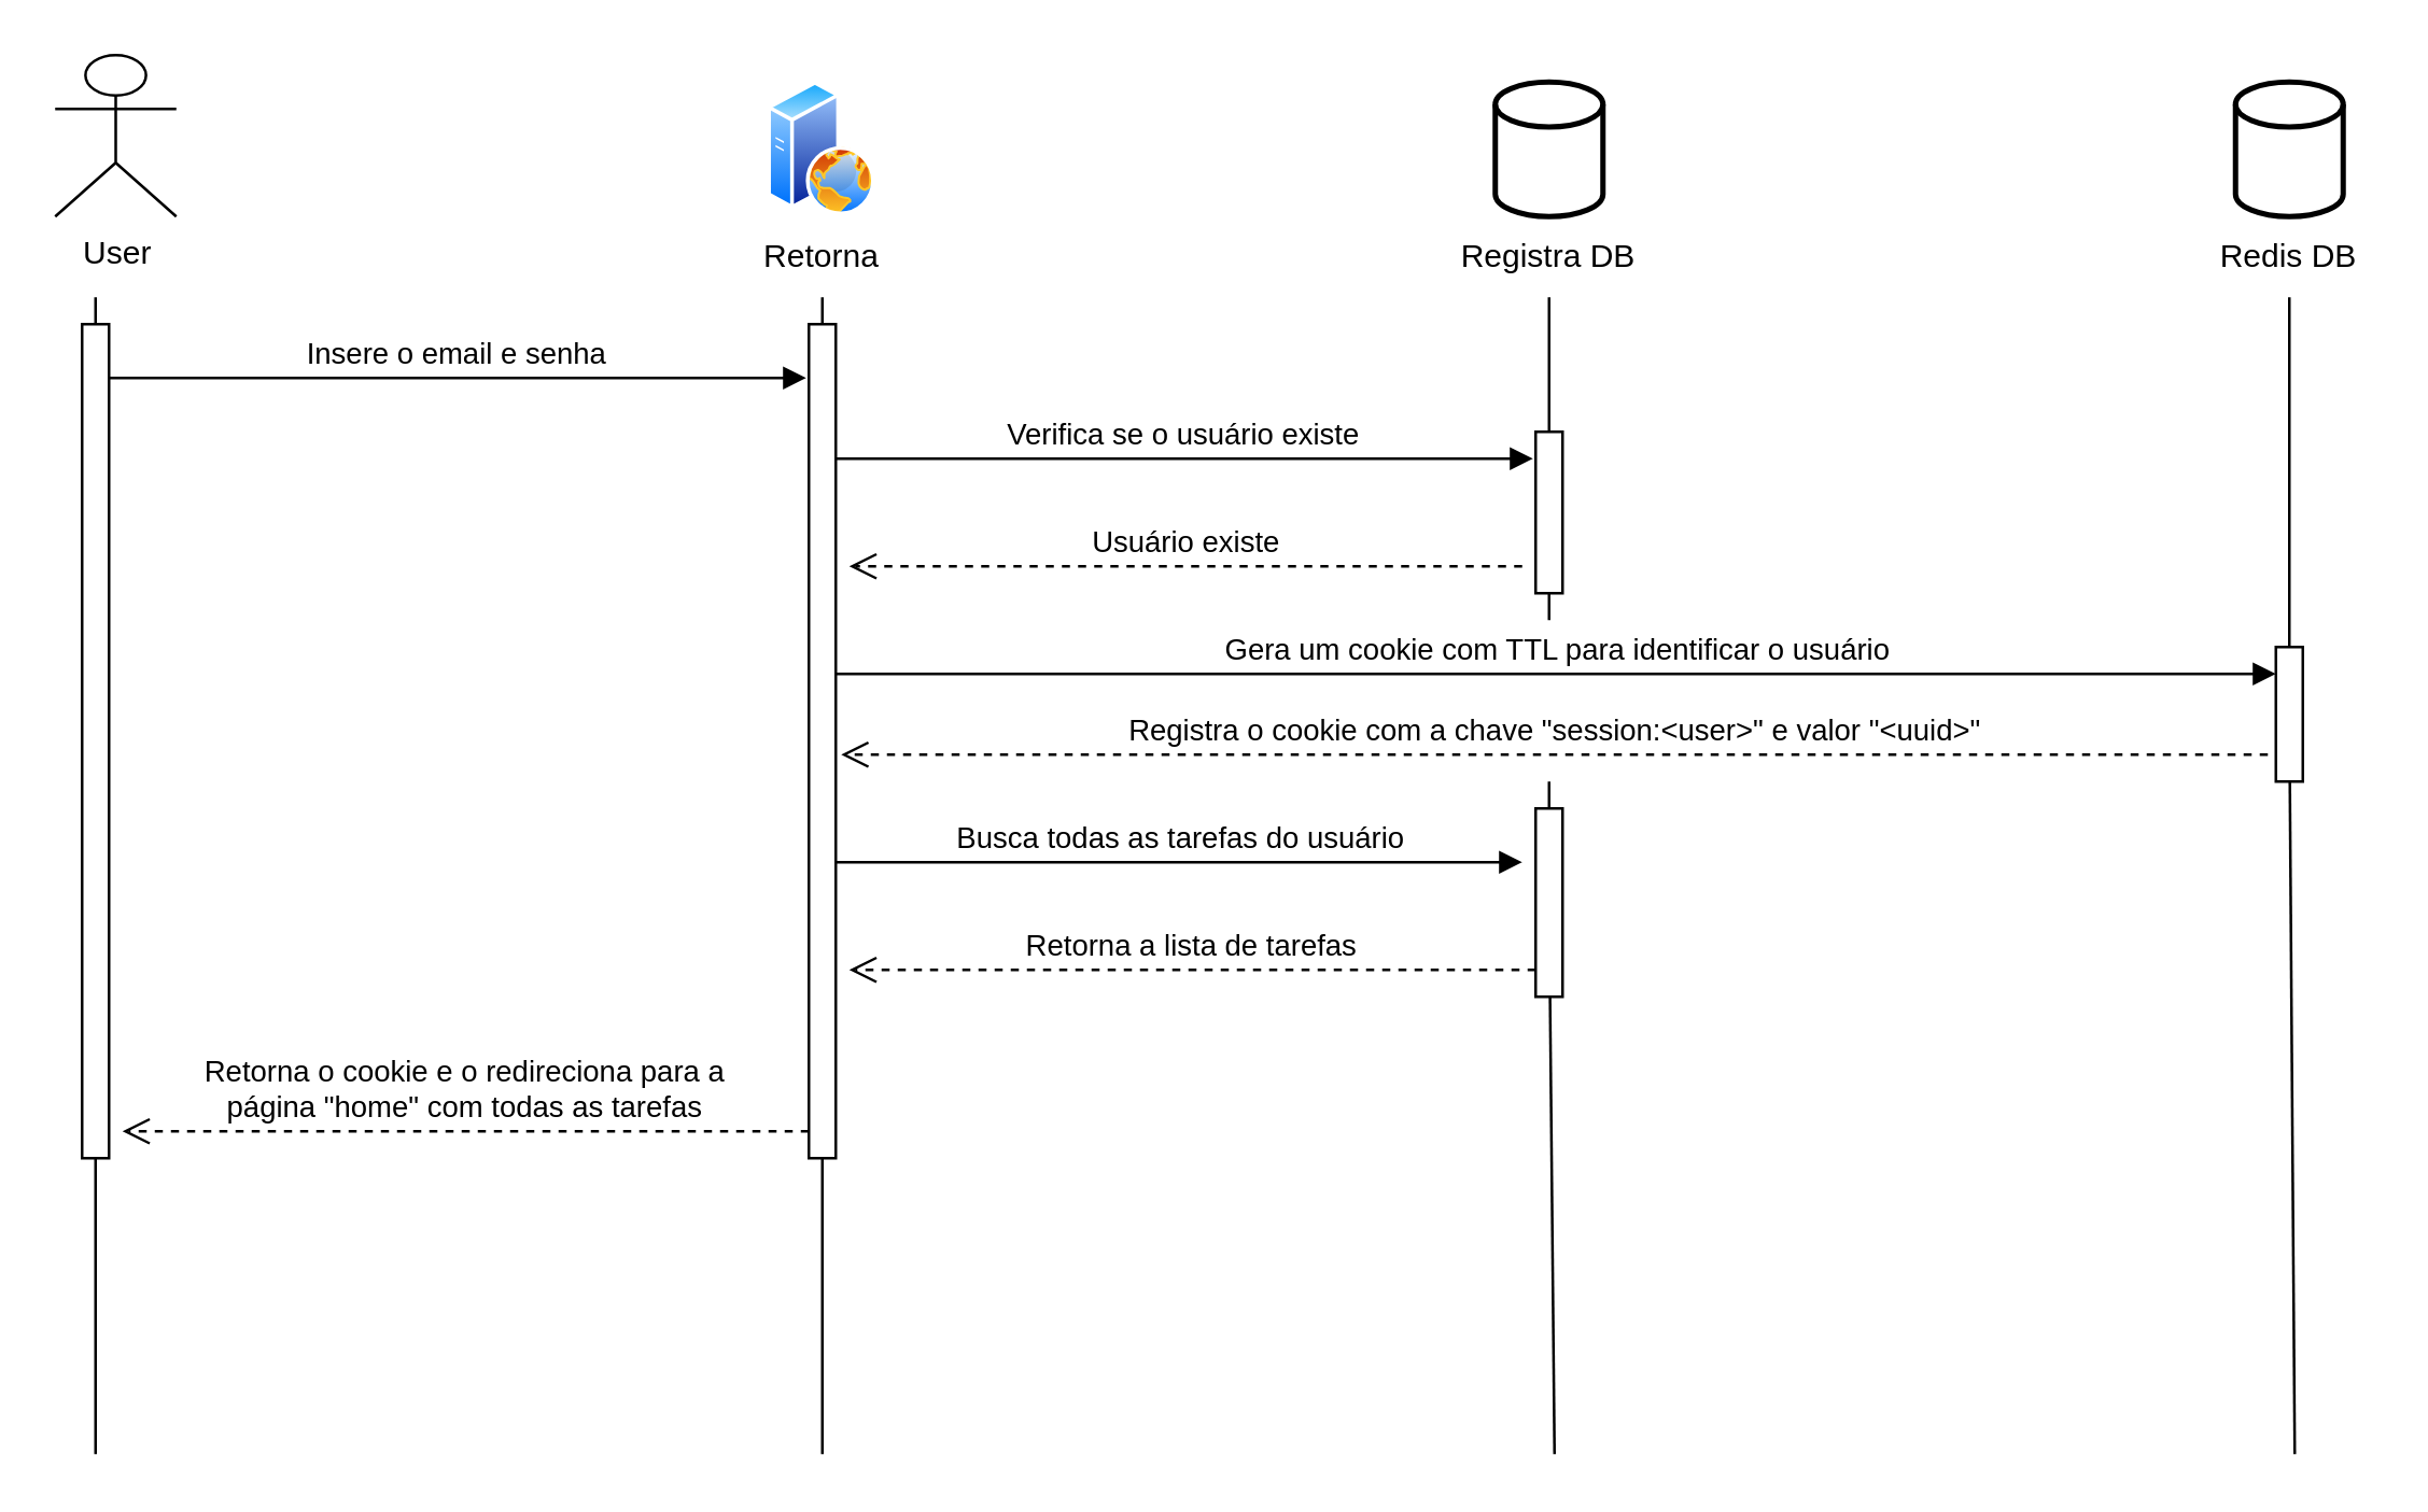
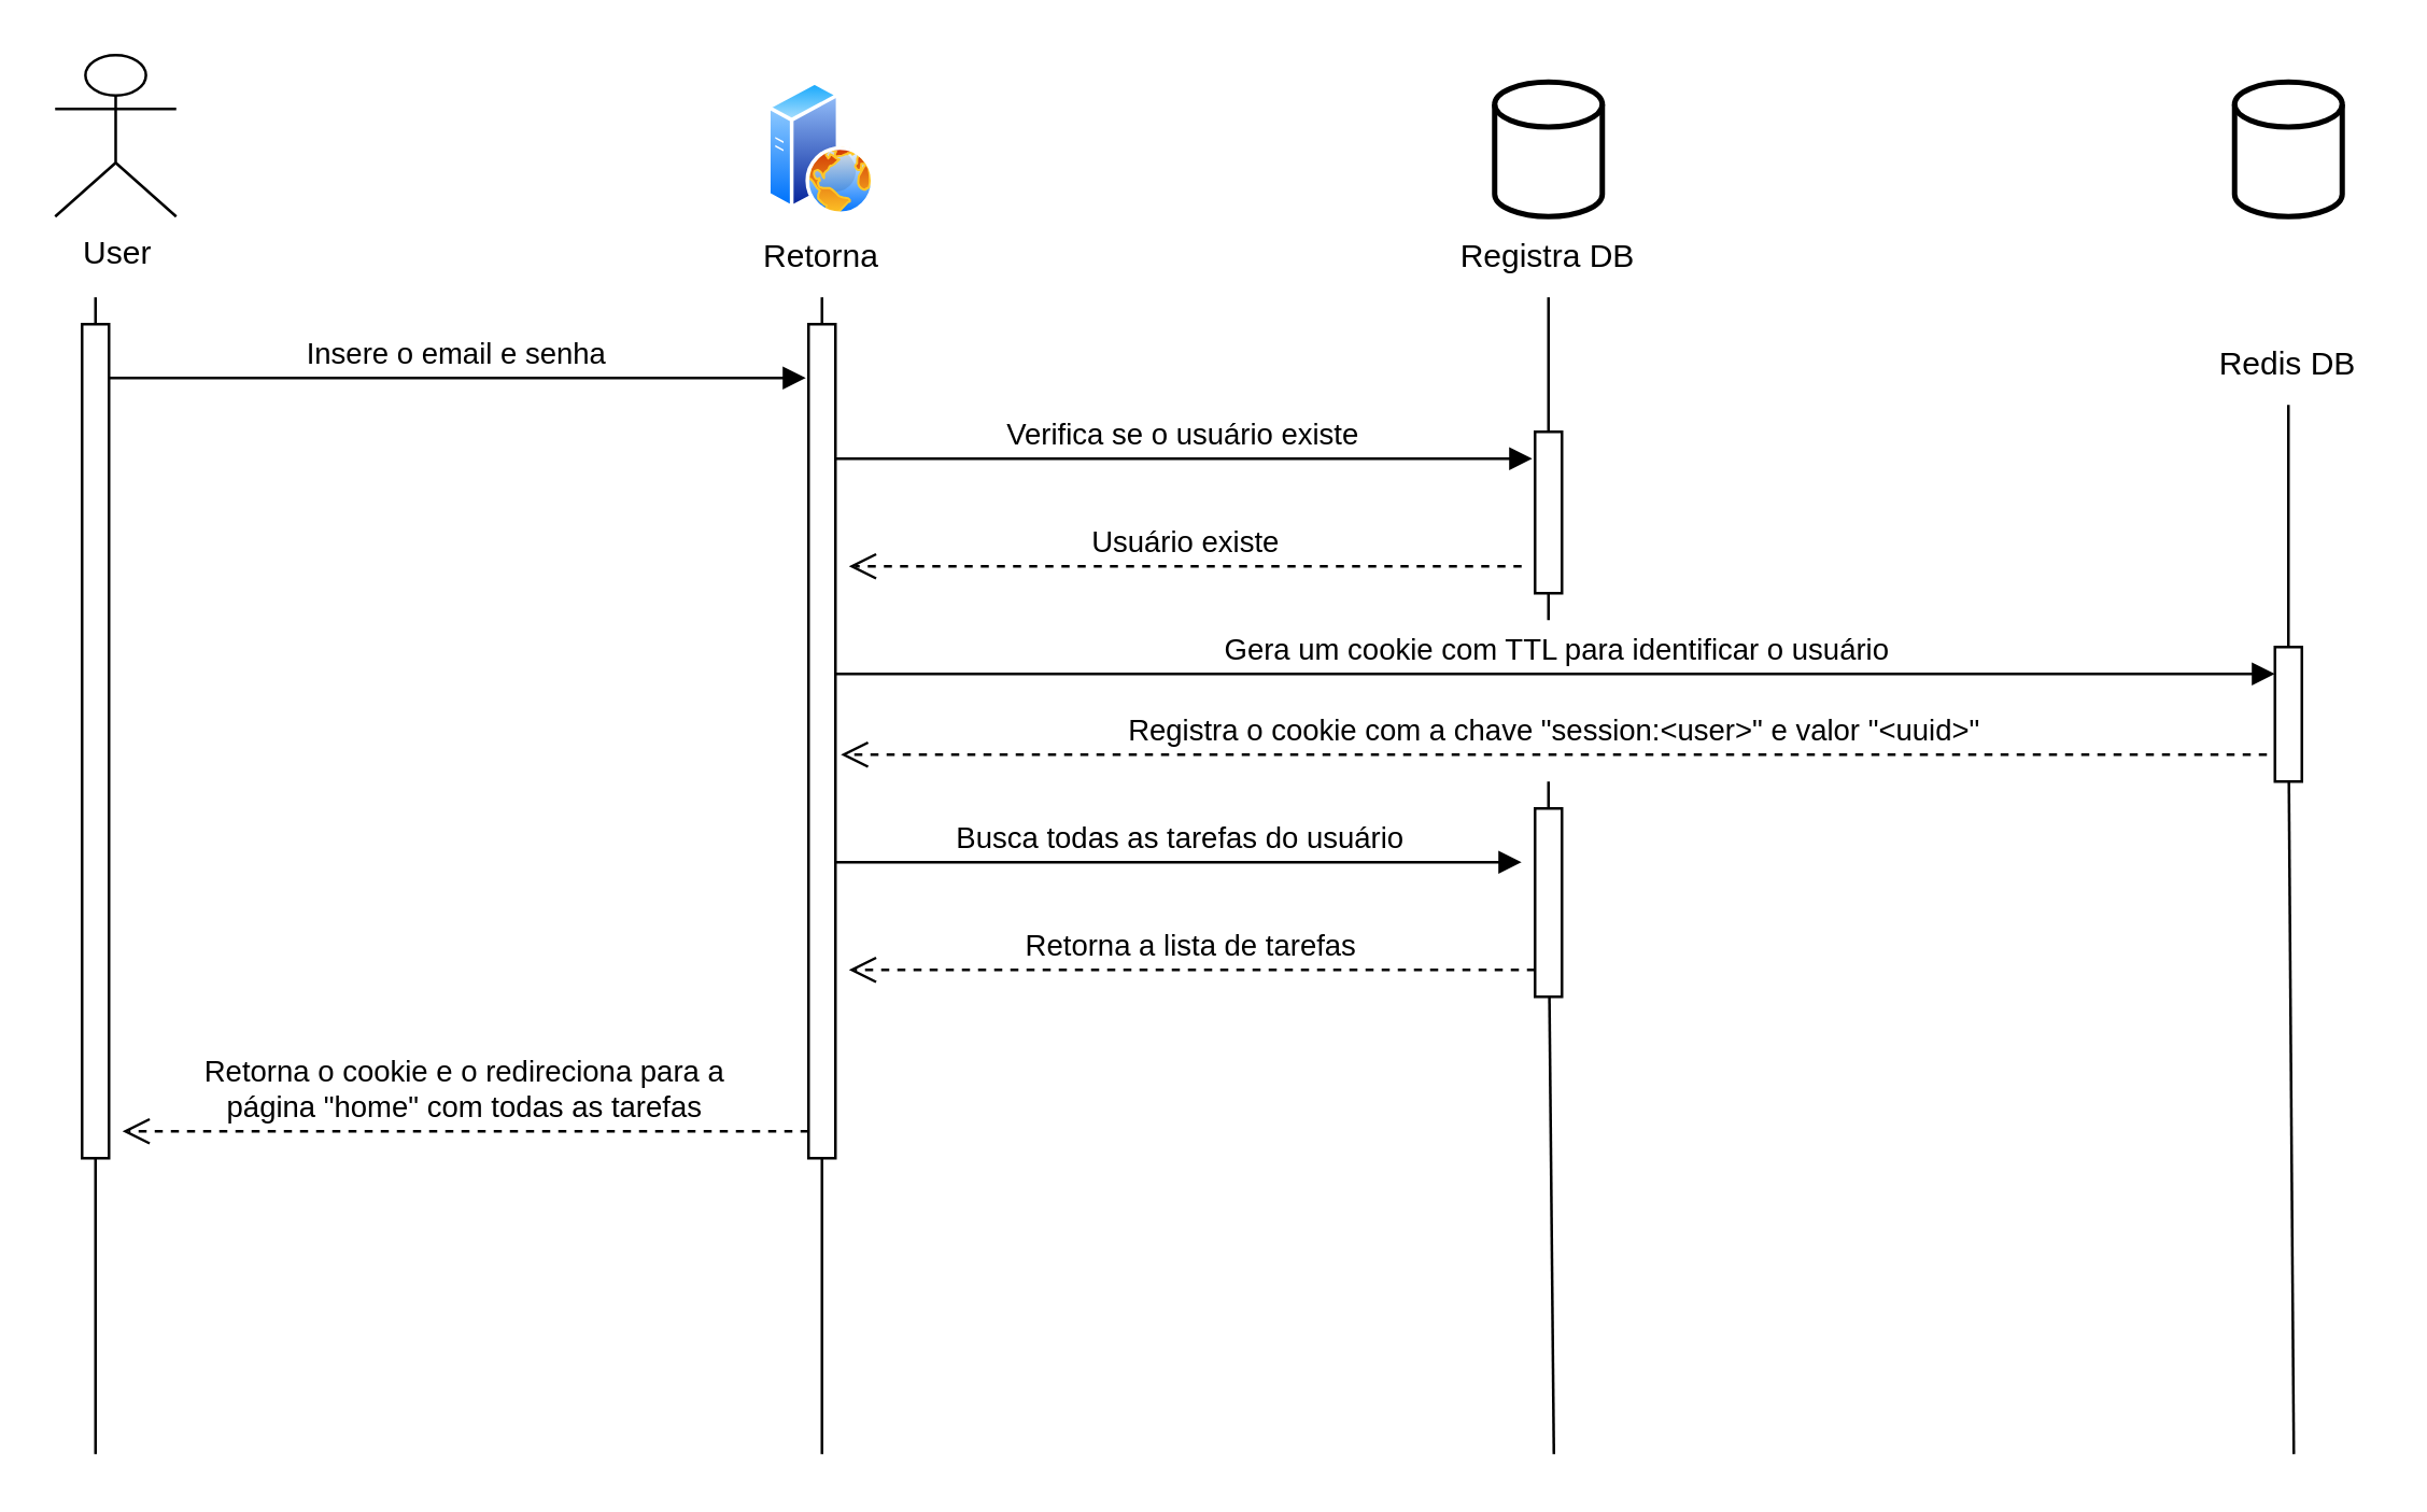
  <mxCell id="0" />
  <mxCell id="1" parent="0" />
  <mxCell id="2" value="" style="endArrow=none;html=1;rounded=0;" parent="1" target="6" edge="1" source="23"><mxGeometry width="50" height="50" relative="1" as="geometry"><mxPoint x="577" y="540" as="sourcePoint" /><mxPoint x="575" y="220" as="targetPoint" /></mxGeometry></mxCell>
  <mxCell id="3" value="" style="endArrow=none;html=1;rounded=0;" parent="1" source="24" edge="1"><mxGeometry width="50" height="50" relative="1" as="geometry"><mxPoint x="35" y="540" as="sourcePoint" /><mxPoint x="35" y="110" as="targetPoint" /></mxGeometry></mxCell>
  <mxCell id="4" value="" style="endArrow=none;html=1;rounded=0;entryX=0.5;entryY=1;entryDx=0;entryDy=0;" parent="1" source="14" target="5" edge="1"><mxGeometry width="50" height="50" relative="1" as="geometry"><mxPoint x="305" y="540" as="sourcePoint" /><mxPoint x="305" y="220" as="targetPoint" /></mxGeometry></mxCell>
  <mxCell id="5" value="Retorna" style="text;html=1;align=center;verticalAlign=middle;whiteSpace=wrap;rounded=0;" parent="1" vertex="1"><mxGeometry x="275" y="80" width="60" height="30" as="geometry" /></mxCell>
  <mxCell id="6" value="Registra DB" style="text;html=1;align=center;verticalAlign=middle;whiteSpace=wrap;rounded=0;" parent="1" vertex="1"><mxGeometry x="535" y="80" width="80" height="30" as="geometry" /></mxCell>
  <mxCell id="7" value="User" style="shape=umlActor;verticalLabelPosition=bottom;verticalAlign=top;html=1;outlineConnect=0;" parent="1" vertex="1"><mxGeometry x="20" y="20" width="45" height="60" as="geometry" /></mxCell>
  <mxCell id="8" value="" style="image;aspect=fixed;perimeter=ellipsePerimeter;html=1;align=center;shadow=0;dashed=0;spacingTop=3;image=img/lib/active_directory/web_server.svg;" parent="1" vertex="1"><mxGeometry x="285" y="30" width="40" height="50" as="geometry" /></mxCell>
  <mxCell id="9" value="" style="strokeWidth=2;html=1;shape=mxgraph.flowchart.database;whiteSpace=wrap;" parent="1" vertex="1"><mxGeometry x="555" y="30" width="40" height="50" as="geometry" /></mxCell>
  <mxCell id="10" value="Insere o email e senha" style="html=1;verticalAlign=bottom;endArrow=block;curved=0;rounded=0;" edge="1" parent="1"><mxGeometry width="80" relative="1" as="geometry"><mxPoint x="39" y="140" as="sourcePoint" /><mxPoint x="299" y="140" as="targetPoint" /></mxGeometry></mxCell>
  <mxCell id="11" value="Verifica se o usuário existe" style="html=1;verticalAlign=bottom;endArrow=block;curved=0;rounded=0;" edge="1" parent="1"><mxGeometry width="80" relative="1" as="geometry"><mxPoint x="309" y="170" as="sourcePoint" /><mxPoint x="569" y="170" as="targetPoint" /></mxGeometry></mxCell>
  <mxCell id="12" value="Usuário existe" style="html=1;verticalAlign=bottom;endArrow=open;dashed=1;endSize=8;curved=0;rounded=0;" edge="1" parent="1"><mxGeometry relative="1" as="geometry"><mxPoint x="565" y="210" as="sourcePoint" /><mxPoint x="315" y="210" as="targetPoint" /></mxGeometry></mxCell>
  <mxCell id="13" value="" style="endArrow=none;html=1;rounded=0;entryX=0.5;entryY=1;entryDx=0;entryDy=0;" edge="1" parent="1" target="14"><mxGeometry width="50" height="50" relative="1" as="geometry"><mxPoint x="305" y="540" as="sourcePoint" /><mxPoint x="305" y="110" as="targetPoint" /></mxGeometry></mxCell>
  <mxCell id="14" value="" style="rounded=0;whiteSpace=wrap;html=1;" vertex="1" parent="1"><mxGeometry x="300" y="120" width="10" height="310" as="geometry" /></mxCell>
  <mxCell id="15" value="" style="rounded=0;whiteSpace=wrap;html=1;" vertex="1" parent="1"><mxGeometry x="570" y="160" width="10" height="60" as="geometry" /></mxCell>
  <mxCell id="16" value="" style="endArrow=none;html=1;rounded=0;" edge="1" parent="1" target="17" source="20"><mxGeometry width="50" height="50" relative="1" as="geometry"><mxPoint x="852" y="540" as="sourcePoint" /><mxPoint x="850" y="220" as="targetPoint" /></mxGeometry></mxCell>
- <mxCell id="17" value="Redis DB" style="text;html=1;align=center;verticalAlign=middle;whiteSpace=wrap;rounded=0;" vertex="1" parent="1"><mxGeometry x="820" y="80" width="60" height="30" as="geometry" /></mxCell>
+ <mxCell id="17" value="Redis DB" style="text;html=1;align=center;verticalAlign=middle;whiteSpace=wrap;rounded=0;" vertex="1" parent="1"><mxGeometry x="820" y="120" width="60" height="30" as="geometry" /></mxCell>
  <mxCell id="18" value="" style="strokeWidth=2;html=1;shape=mxgraph.flowchart.database;whiteSpace=wrap;" vertex="1" parent="1"><mxGeometry x="830" y="30" width="40" height="50" as="geometry" /></mxCell>
  <mxCell id="19" value="" style="endArrow=none;html=1;rounded=0;" edge="1" parent="1" target="20"><mxGeometry width="50" height="50" relative="1" as="geometry"><mxPoint x="852" y="540" as="sourcePoint" /><mxPoint x="850" y="110" as="targetPoint" /></mxGeometry></mxCell>
  <mxCell id="20" value="" style="rounded=0;whiteSpace=wrap;html=1;" vertex="1" parent="1"><mxGeometry x="845" y="240" width="10" height="50" as="geometry" /></mxCell>
  <mxCell id="21" value="Retorna o cookie e o redireciona para a&lt;div&gt;página &quot;home&quot; com todas as tarefas&lt;/div&gt;" style="html=1;verticalAlign=bottom;endArrow=open;dashed=1;endSize=8;curved=0;rounded=0;" edge="1" parent="1"><mxGeometry relative="1" as="geometry"><mxPoint x="300" y="420" as="sourcePoint" /><mxPoint x="45" y="420" as="targetPoint" /></mxGeometry></mxCell>
  <mxCell id="22" value="" style="endArrow=none;html=1;rounded=0;" edge="1" parent="1" target="24"><mxGeometry width="50" height="50" relative="1" as="geometry"><mxPoint x="35" y="540" as="sourcePoint" /><mxPoint x="35" y="110" as="targetPoint" /></mxGeometry></mxCell>
  <mxCell id="23" value="" style="whiteSpace=wrap;html=1;aspect=fixed;strokeColor=none;fillColor=none;" vertex="1" parent="1"><mxGeometry x="545" y="230" width="60" height="60" as="geometry" /></mxCell>
  <mxCell id="24" value="" style="rounded=0;whiteSpace=wrap;html=1;" vertex="1" parent="1"><mxGeometry x="30" y="120" width="10" height="310" as="geometry" /></mxCell>
  <mxCell id="25" value="" style="endArrow=none;html=1;rounded=0;" edge="1" parent="1" source="30" target="23"><mxGeometry width="50" height="50" relative="1" as="geometry"><mxPoint x="577" y="540" as="sourcePoint" /><mxPoint x="575" y="110" as="targetPoint" /></mxGeometry></mxCell>
  <mxCell id="26" value="Gera um cookie com TTL para identificar o usuário" style="html=1;verticalAlign=bottom;endArrow=block;curved=0;rounded=0;" edge="1" parent="1"><mxGeometry width="80" relative="1" as="geometry"><mxPoint x="310" y="250" as="sourcePoint" /><mxPoint x="845" y="250" as="targetPoint" /><Array as="points"><mxPoint x="380" y="250" /></Array></mxGeometry></mxCell>
  <mxCell id="27" value="Registra o cookie com a chave &quot;session:&amp;lt;user&amp;gt;&quot; e valor &quot;&amp;lt;uuid&amp;gt;&quot;" style="html=1;verticalAlign=bottom;endArrow=open;dashed=1;endSize=8;curved=0;rounded=0;strokeWidth=1;jumpSize=6;shadow=0;" edge="1" parent="1"><mxGeometry relative="1" as="geometry"><mxPoint x="842" y="280" as="sourcePoint" /><mxPoint x="312" y="280" as="targetPoint" /></mxGeometry></mxCell>
  <mxCell id="28" value="Busca todas as tarefas do usuário" style="html=1;verticalAlign=bottom;endArrow=block;curved=0;rounded=0;" edge="1" parent="1"><mxGeometry width="80" relative="1" as="geometry"><mxPoint x="310" y="320" as="sourcePoint" /><mxPoint x="565" y="320" as="targetPoint" /></mxGeometry></mxCell>
  <mxCell id="29" value="" style="endArrow=none;html=1;rounded=0;" edge="1" parent="1" target="30"><mxGeometry width="50" height="50" relative="1" as="geometry"><mxPoint x="577" y="540" as="sourcePoint" /><mxPoint x="575" y="290" as="targetPoint" /></mxGeometry></mxCell>
  <mxCell id="30" value="" style="rounded=0;whiteSpace=wrap;html=1;" vertex="1" parent="1"><mxGeometry x="570" y="300" width="10" height="70" as="geometry" /></mxCell>
  <mxCell id="31" value="Retorna a lista de tarefas" style="html=1;verticalAlign=bottom;endArrow=open;dashed=1;endSize=8;curved=0;rounded=0;" edge="1" parent="1"><mxGeometry x="0.001" relative="1" as="geometry"><mxPoint x="570" y="360" as="sourcePoint" /><mxPoint x="315" y="360" as="targetPoint" /><mxPoint as="offset" /></mxGeometry></mxCell>
